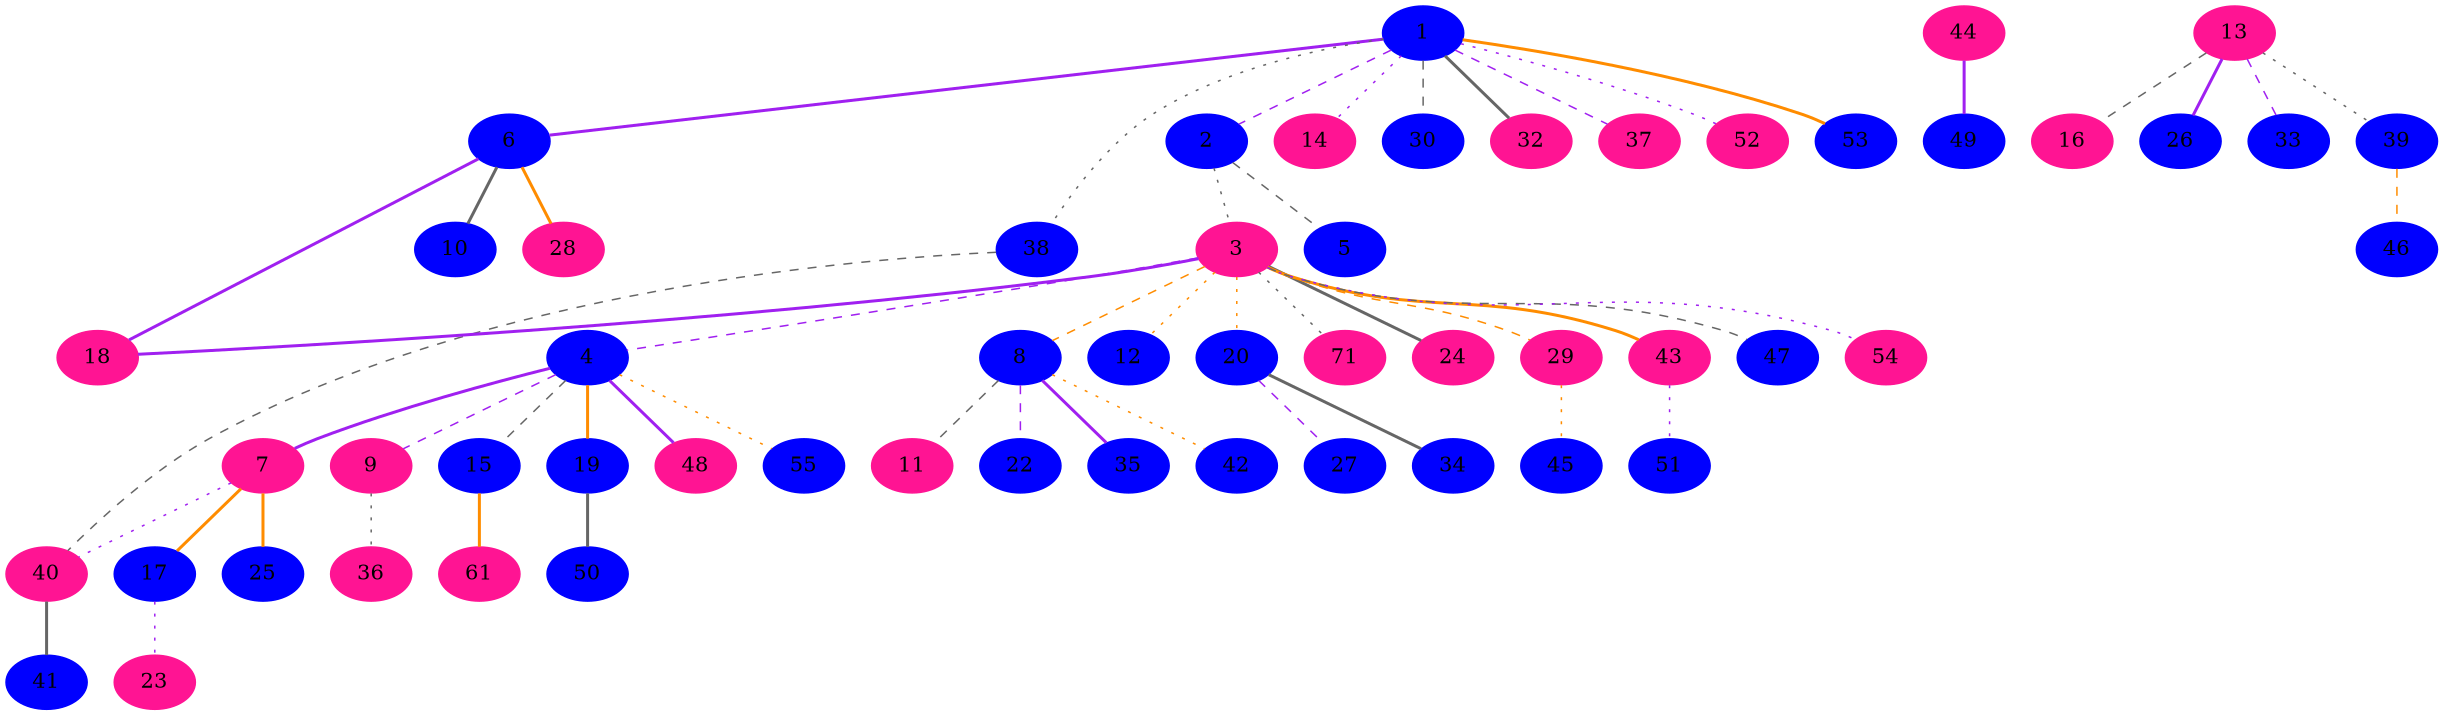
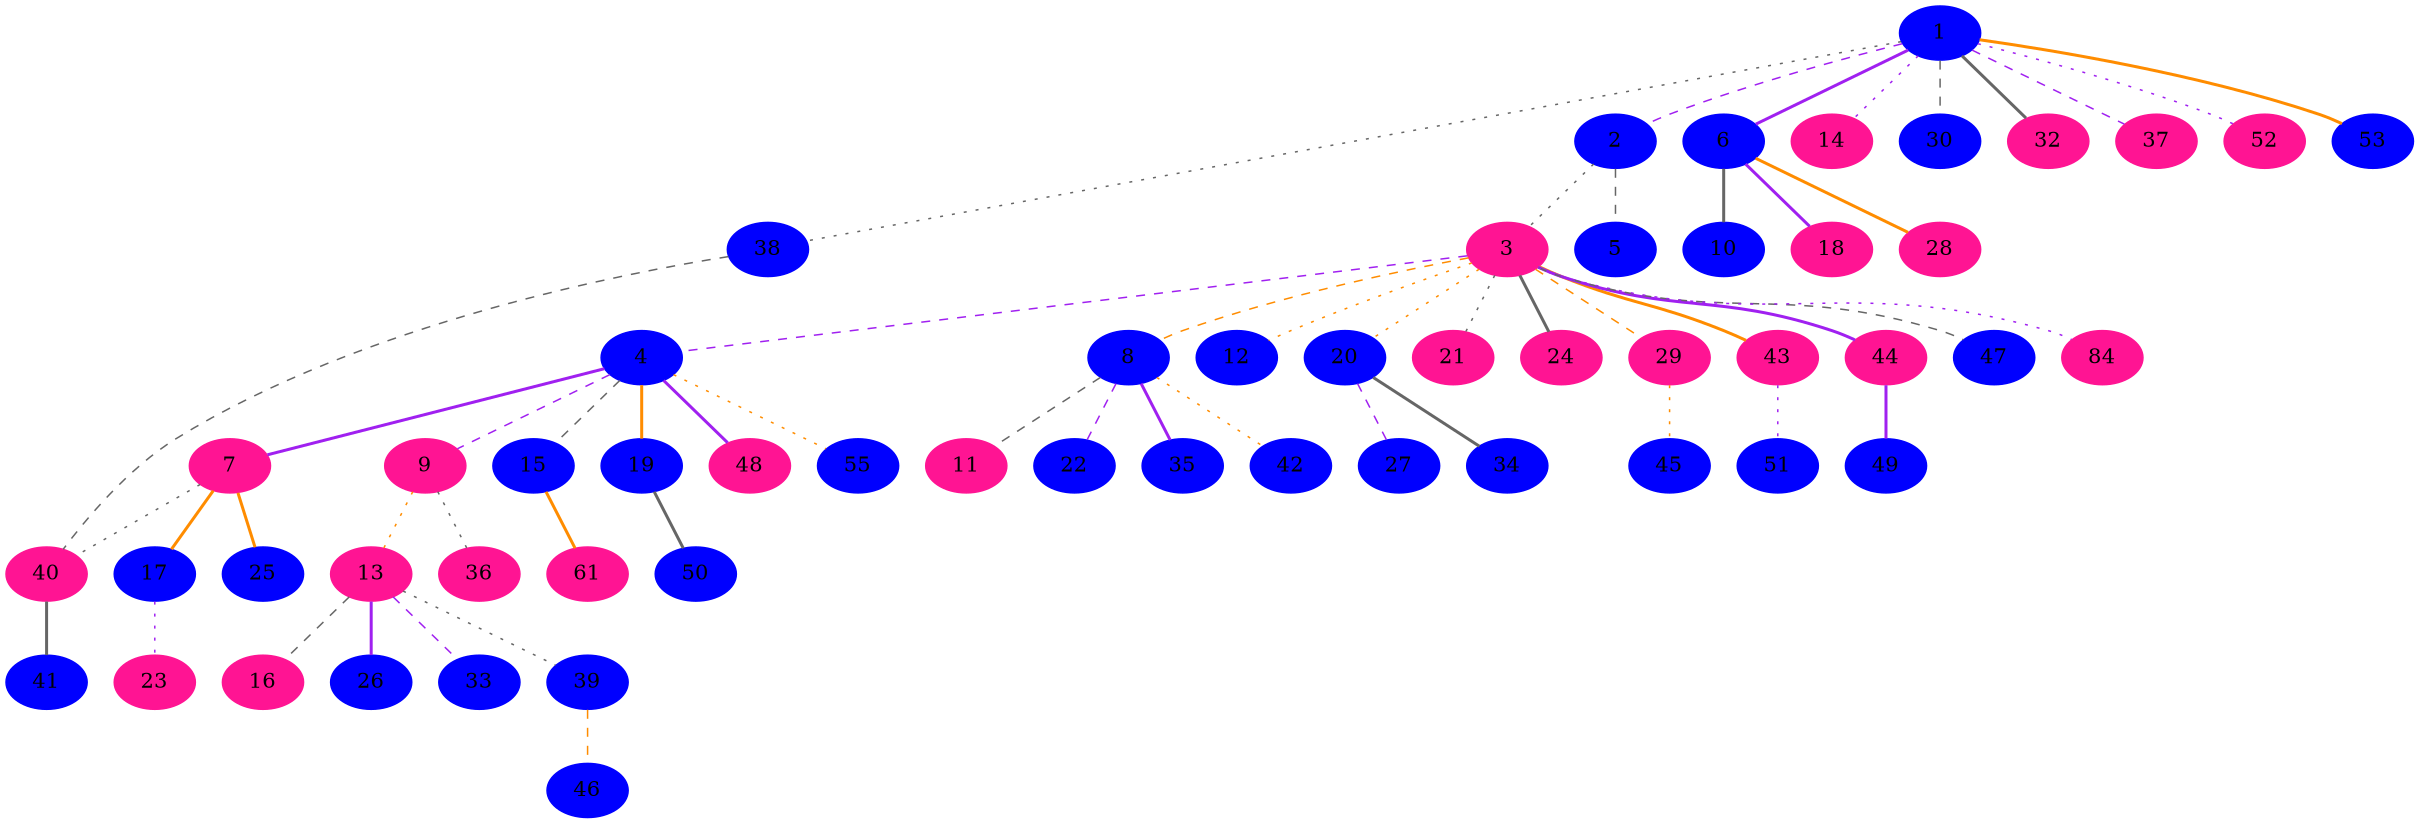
  graph {
    node [color=blue style=filled]
    edge [color=purple style=bold]
    1
    2
    6
    14 [color=deeppink]
    30
    32 [color=deeppink]
    37 [color=deeppink]
    38
    52 [color=deeppink]
    53
    3 [color=deeppink]
    5
    10
    18 [color=deeppink]
    28 [color=deeppink]
    40 [color=deeppink]
    4
    8
    12
    20
-   21 [color=deeppink label=71]
+   21 [color=deeppink]
    24 [color=deeppink]
    29 [color=deeppink]
    43 [color=deeppink]
    44 [color=deeppink]
    47
-   54 [color=deeppink]
+   54 [color=deeppink label=84]
    7 [color=deeppink]
    9 [color=deeppink]
    15
    19
    48 [color=deeppink]
    55
    11 [color=deeppink]
    22
    35
    42
    27
    34
    45
    51
    49
    17
    25
    13 [color=deeppink]
    36 [color=deeppink]
    n47 [color=deeppink label=61]
    50
    23 [color=deeppink]
    41
    16 [color=deeppink]
    26
    33
    39
    46
    1 -- 2 [style=dashed]
    1 -- 6
    1 -- 14 [style=dotted]
    1 -- 30 [color=gray40 style=dashed]
    1 -- 32 [color=gray40]
    1 -- 37 [style=dashed]
    1 -- 38 [color=gray40 style=dotted]
    1 -- 52 [style=dotted]
    1 -- 53 [color=darkorange]
    2 -- 3 [color=gray40 style=dotted]
    2 -- 5 [color=gray40 style=dashed]
    6 -- 10 [color=gray40]
    6 -- 18
    6 -- 28 [color=darkorange]
    38 -- 40 [color=gray40 style=dashed]
    3 -- 4 [style=dashed]
    3 -- 8 [color=darkorange style=dashed]
    3 -- 12 [color=darkorange style=dotted]
    3 -- 20 [color=darkorange style=dotted]
    3 -- 21 [color=gray40 style=dotted]
    3 -- 24 [color=gray40]
    3 -- 29 [color=darkorange style=dashed]
    3 -- 43 [color=darkorange]
-   3 -- 18
+   3 -- 44
    3 -- 47 [color=gray40 style=dashed]
    3 -- 54 [style=dotted]
    40 -- 41 [color=gray40]
    4 -- 7
    4 -- 9 [style=dashed]
    4 -- 15 [color=gray40 style=dashed]
    4 -- 19 [color=darkorange]
    4 -- 48
    4 -- 55 [color=darkorange style=dotted]
    8 -- 11 [color=gray40 style=dashed]
    8 -- 22 [style=dashed]
    8 -- 35
    8 -- 42 [color=darkorange style=dotted]
    20 -- 27 [style=dashed]
    20 -- 34 [color=gray40]
    29 -- 45 [color=darkorange style=dotted]
    43 -- 51 [style=dotted]
    44 -- 49
-   7 -- 40 [style=dotted]
+   7 -- 40 [color=gray40 style=dotted]
    7 -- 17 [color=darkorange]
    7 -- 25 [color=darkorange]
+   9 -- 13 [color=darkorange style=dotted]
    9 -- 36 [color=gray40 style=dotted]
    15 -- n47 [color=darkorange]
    19 -- 50 [color=gray40]
    17 -- 23 [style=dotted]
    13 -- 16 [color=gray40 style=dashed]
    13 -- 26
    13 -- 33 [style=dashed]
    13 -- 39 [color=gray40 style=dotted]
    39 -- 46 [color=darkorange style=dashed]
  }
